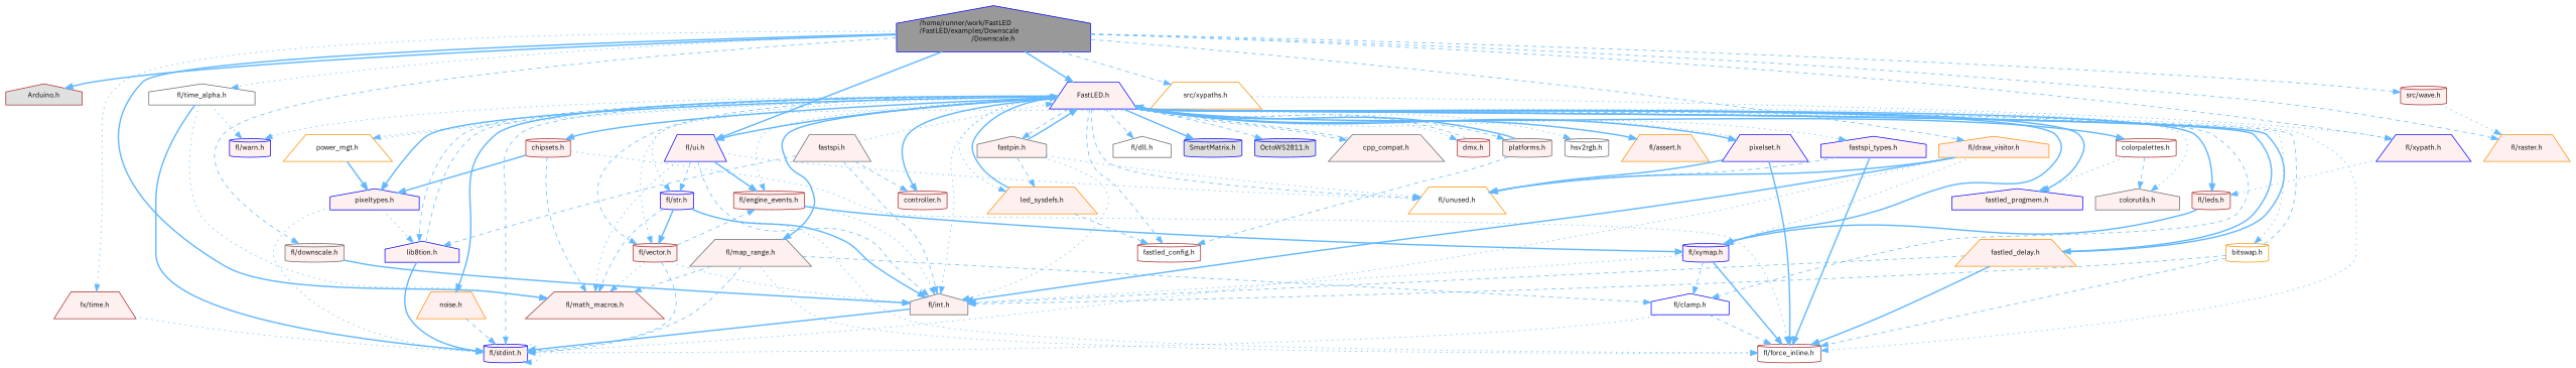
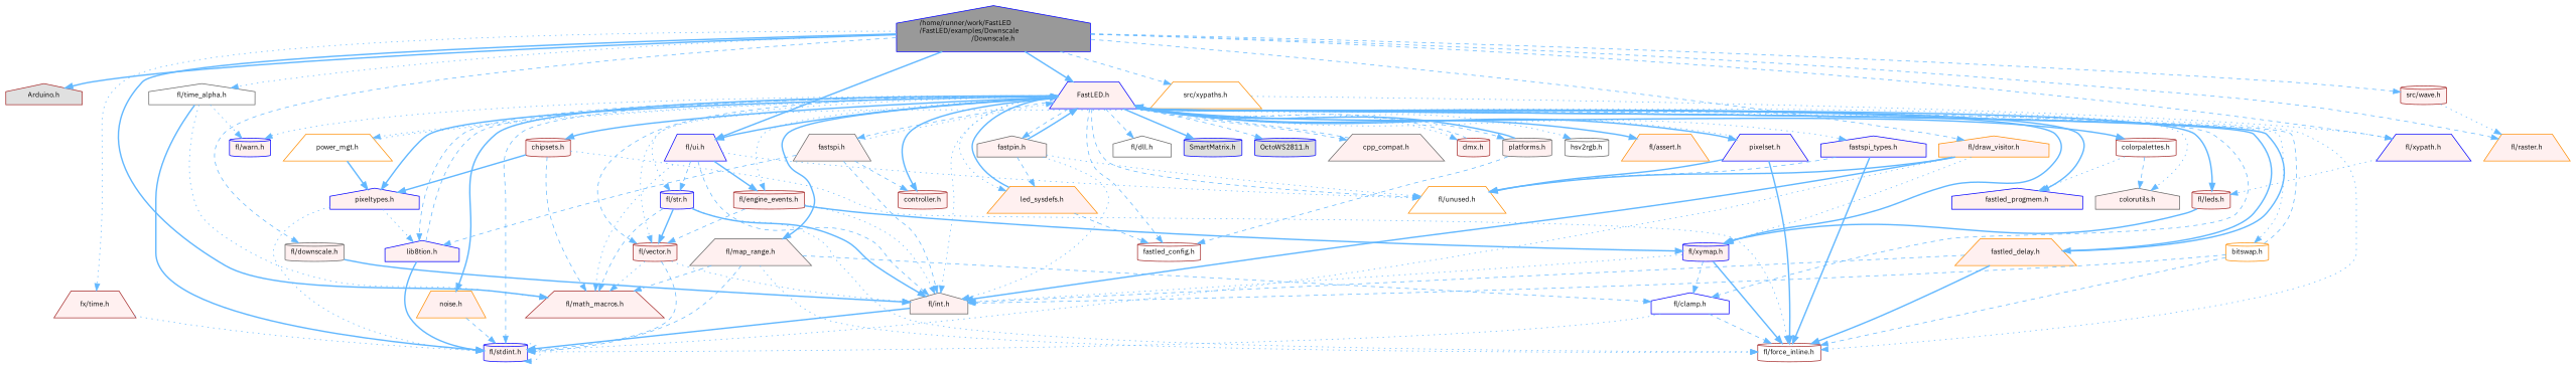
  digraph {
    fontname="IBM Plex Sans"
    node [color=blue fillcolor="#FFF0F0" fontname="IBM Plex Sans" fontsize=10 shape=cylinder style=filled]
    edge [color=steelblue1 fontname="IBM Plex Sans" fontsize=10 labelfontname=Helvetica labelfontsize=10 style=dashed]
    n1 [fillcolor=grey60 fontcolor=black height=0.2 label="/home/runner/work/FastLED\l/FastLED/examples/Downscale\l/Downscale.h" shape=house width=0.4]
    n2 [color=brown fillcolor="#E0E0E0" height=0.2 label="Arduino.h" shape=house width=0.4]
    n3 [height=0.2 label="FastLED.h" shape=trapezium width=0.4]
    n4 [color=brown height=0.2 label="fl/math_macros.h" shape=trapezium width=0.4]
    n5 [height=0.2 label="fl/ui.h" shape=trapezium width=0.4]
    n6 [color=gray40 height=0.2 label="fl/downscale.h" width=0.4]
    n7 [color=darkorange height=0.2 label="fl/draw_visitor.h" shape=house width=0.4]
    n8 [color=darkorange height=0.2 label="fl/raster.h" shape=trapezium width=0.4]
    n9 [color=gray40 fillcolor=white height=0.2 label="fl/time_alpha.h" shape=house width=0.4]
    n10 [height=0.2 label="fl/xypath.h" shape=trapezium width=0.4]
    n11 [color=brown height=0.2 label="fx/time.h" shape=trapezium width=0.4]
    n12 [color=brown height=0.2 label="src/wave.h" width=0.4]
    n13 [color=darkorange fillcolor=white height=0.2 label="src/xypaths.h" shape=trapezium width=0.4]
    n14 [height=0.2 label="fl/stdint.h" width=0.4]
    n15 [color=gray40 fillcolor=white height=0.2 label="fl/dll.h" shape=house width=0.4]
    n16 [fillcolor="#E0E0E0" height=0.2 label="SmartMatrix.h" width=0.4]
    n17 [fillcolor="#E0E0E0" height=0.2 label="OctoWS2811.h" width=0.4]
    n18 [color=brown fillcolor=white height=0.2 label="fl/force_inline.h" width=0.4]
    n19 [color=gray40 height=0.2 label="cpp_compat.h" shape=trapezium width=0.4]
    n20 [color=brown fillcolor=white height=0.2 label="fastled_config.h" width=0.4]
    n21 [color=darkorange height=0.2 label="led_sysdefs.h" shape=trapezium width=0.4]
    n22 [color=darkorange height=0.2 label="fastled_delay.h" shape=trapezium width=0.4]
    n23 [color=gray40 height=0.2 label="fl/int.h" shape=house width=0.4]
    n24 [color=darkorange fillcolor=white height=0.2 label="bitswap.h" width=0.4]
    n25 [color=brown height=0.2 label="controller.h" width=0.4]
    n26 [color=gray40 height=0.2 label="fastpin.h" shape=house width=0.4]
    n27 [color=darkorange fillcolor=white height=0.2 label="fl/unused.h" shape=trapezium width=0.4]
    n28 [height=0.2 label="fastspi_types.h" shape=house width=0.4]
    n29 [color=brown height=0.2 label="dmx.h" width=0.4]
    n30 [color=gray40 height=0.2 label="platforms.h" width=0.4]
    n31 [height=0.2 label="fastled_progmem.h" shape=house width=0.4]
    n32 [height=0.2 label="lib8tion.h" shape=house width=0.4]
    n33 [height=0.2 label="pixeltypes.h" shape=house width=0.4]
    n34 [color=gray40 fillcolor=white height=0.2 label="hsv2rgb.h" width=0.4]
    n35 [color=gray40 height=0.2 label="colorutils.h" shape=house width=0.4]
    n36 [height=0.2 label="pixelset.h" shape=trapezium width=0.4]
    n37 [color=brown fillcolor=white height=0.2 label="colorpalettes.h" width=0.4]
    n38 [color=darkorange height=0.2 label="noise.h" shape=trapezium width=0.4]
    n39 [color=darkorange fillcolor=white height=0.2 label="power_mgt.h" shape=trapezium width=0.4]
    n40 [color=gray40 height=0.2 label="fastspi.h" shape=trapezium width=0.4]
    n41 [color=brown height=0.2 label="chipsets.h" width=0.4]
    n42 [color=brown height=0.2 label="fl/engine_events.h" width=0.4]
    n43 [color=brown height=0.2 label="fl/vector.h" width=0.4]
    n44 [height=0.2 label="fl/xymap.h" width=0.4]
    n45 [fillcolor=white height=0.2 label="fl/clamp.h" shape=house width=0.4]
    n46 [color=brown height=0.2 label="fl/leds.h" width=0.4]
    n47 [height=0.2 label="fl/str.h" width=0.4]
    n48 [color=gray40 height=0.2 label="fl/map_range.h" shape=trapezium width=0.4]
    n49 [height=0.2 label="fl/warn.h" width=0.4]
    n50 [color=darkorange height=0.2 label="fl/assert.h" shape=trapezium width=0.4]
    n1 -> n2 [style=bold]
    n1 -> n3 [style=bold]
    n1 -> n4 [style=bold]
    n1 -> n5 [style=bold]
    n1 -> n6
    n1 -> n7
    n1 -> n8
    n1 -> n9 [style=dotted]
    n1 -> n10
    n1 -> n11 [style=dotted]
    n1 -> n12
    n1 -> n13
    n3 -> n5 [style=bold]
    n3 -> n14
    n3 -> n15
    n3 -> n16 [style=bold]
    n3 -> n17
    n3 -> n18 [style=dotted]
    n3 -> n19
    n3 -> n20
    n3 -> n21 [style=dotted]
    n3 -> n22 [style=bold]
    n3 -> n23 [style=dotted]
    n3 -> n24 [style=dotted]
    n3 -> n25 [style=bold]
    n3 -> n26
    n3 -> n27
    n3 -> n28 [style=dotted]
    n3 -> n29 [style=dotted]
    n3 -> n30
    n3 -> n31 [style=bold]
    n3 -> n32
    n3 -> n33 [style=bold]
    n3 -> n34 [style=dotted]
    n3 -> n35 [style=dotted]
    n3 -> n36 [style=bold]
    n3 -> n37 [style=bold]
    n3 -> n38 [style=bold]
    n3 -> n39 [style=dotted]
+   n3 -> n40
    n3 -> n41 [style=bold]
    n3 -> n42 [style=dotted]
    n3 -> n43
    n3 -> n44 [style=bold]
    n3 -> n45
    n3 -> n46 [style=bold]
    n3 -> n47 [style=dotted]
    n3 -> n48 [style=bold]
    n3 -> n49 [style=dotted]
    n3 -> n50 [style=bold]
    n5 -> n4 [style=dotted]
    n5 -> n23
    n5 -> n27 [style=dotted]
    n5 -> n42 [style=bold]
    n5 -> n47
    n6 -> n23 [style=bold]
    n7 -> n14 [style=dotted]
    n7 -> n23 [style=bold]
    n7 -> n27 [style=bold]
    n7 -> n44 [style=dotted]
    n9 -> n4 [style=dotted]
    n9 -> n14 [style=bold]
    n9 -> n49 [style=dotted]
    n10 -> n46 [style=dotted]
    n11 -> n14 [style=dotted]
    n12 -> n8 [style=dotted]
    n13 -> n10 [style=dotted]
    n13 -> n43 [style=dotted]
    n14 -> n14 [style=dotted]
    n19 -> n3
    n21 -> n3 [style=bold]
    n21 -> n20
    n22 -> n3 [style=bold]
    n22 -> n18 [style=bold]
    n22 -> n23
    n23 -> n14 [style=bold]
    n24 -> n3
    n24 -> n18
    n24 -> n23
    n26 -> n3 [style=bold]
    n26 -> n21
    n26 -> n23 [style=dotted]
    n26 -> n27 [style=dotted]
    n28 -> n18 [style=bold]
    n28 -> n27
    n29 -> n3
    n30 -> n3 [style=bold]
    n30 -> n20
    n32 -> n3
    n32 -> n14 [style=bold]
    n33 -> n14 [style=dotted]
    n33 -> n32 [style=dotted]
    n36 -> n3 [style=dotted]
    n36 -> n18 [style=bold]
    n36 -> n27 [style=bold]
    n37 -> n31 [style=dotted]
    n37 -> n35
    n38 -> n14
    n39 -> n3 [style=dotted]
    n39 -> n33 [style=bold]
    n40 -> n3 [style=dotted]
    n40 -> n23
    n40 -> n25
    n40 -> n32
    n41 -> n4
    n41 -> n18 [style=dotted]
    n41 -> n33 [style=bold]
    n42 -> n23 [style=dotted]
-   n43 -> n42
+   n42 -> n43
    n42 -> n44 [style=bold]
    n43 -> n4 [style=dotted]
    n43 -> n14
    n43 -> n23 [style=dotted]
    n44 -> n18 [style=bold]
    n44 -> n23 [style=dotted]
    n44 -> n45
    n45 -> n14 [style=dotted]
    n45 -> n18
    n46 -> n44 [style=bold]
    n47 -> n4
    n47 -> n18 [style=dotted]
    n47 -> n23 [style=bold]
    n47 -> n43 [style=bold]
    n48 -> n4
    n48 -> n14
    n48 -> n18 [style=dotted]
    n48 -> n45
  }
